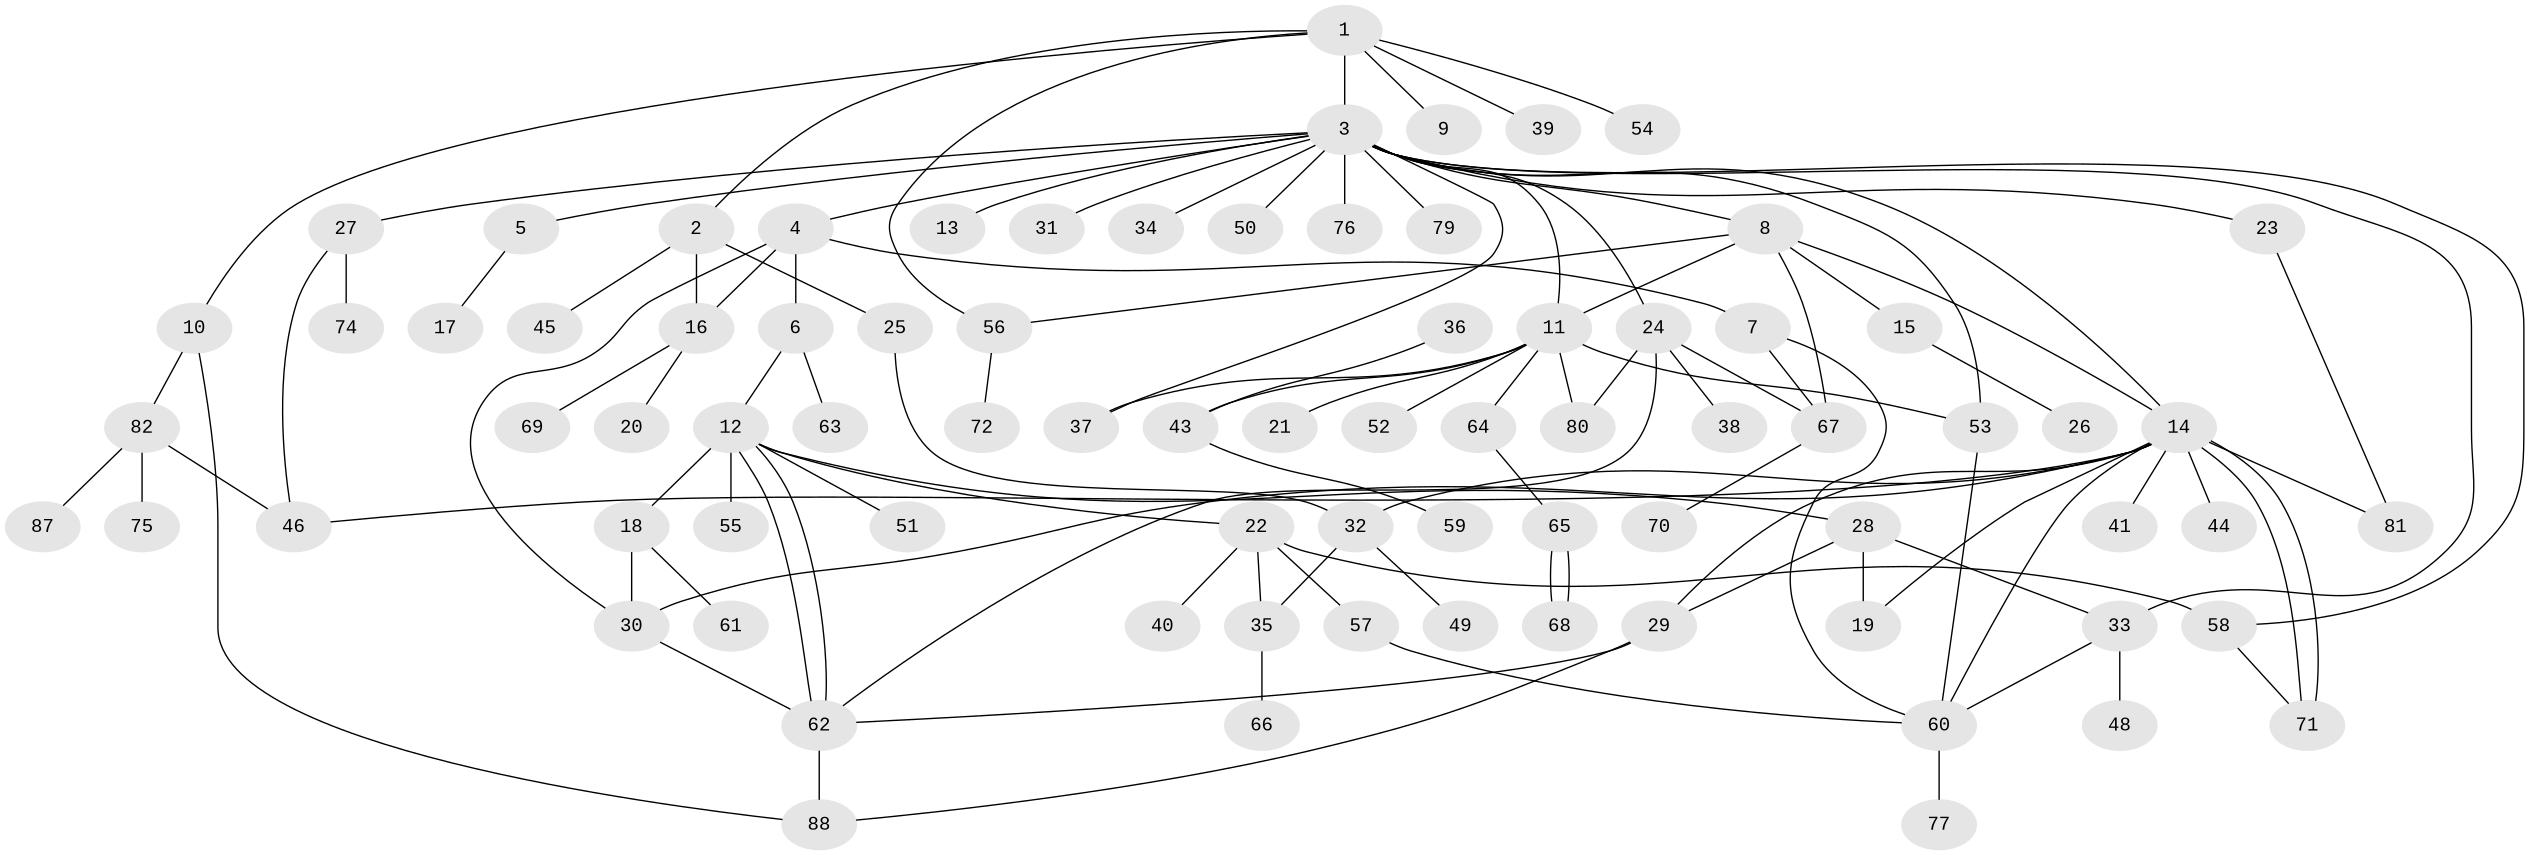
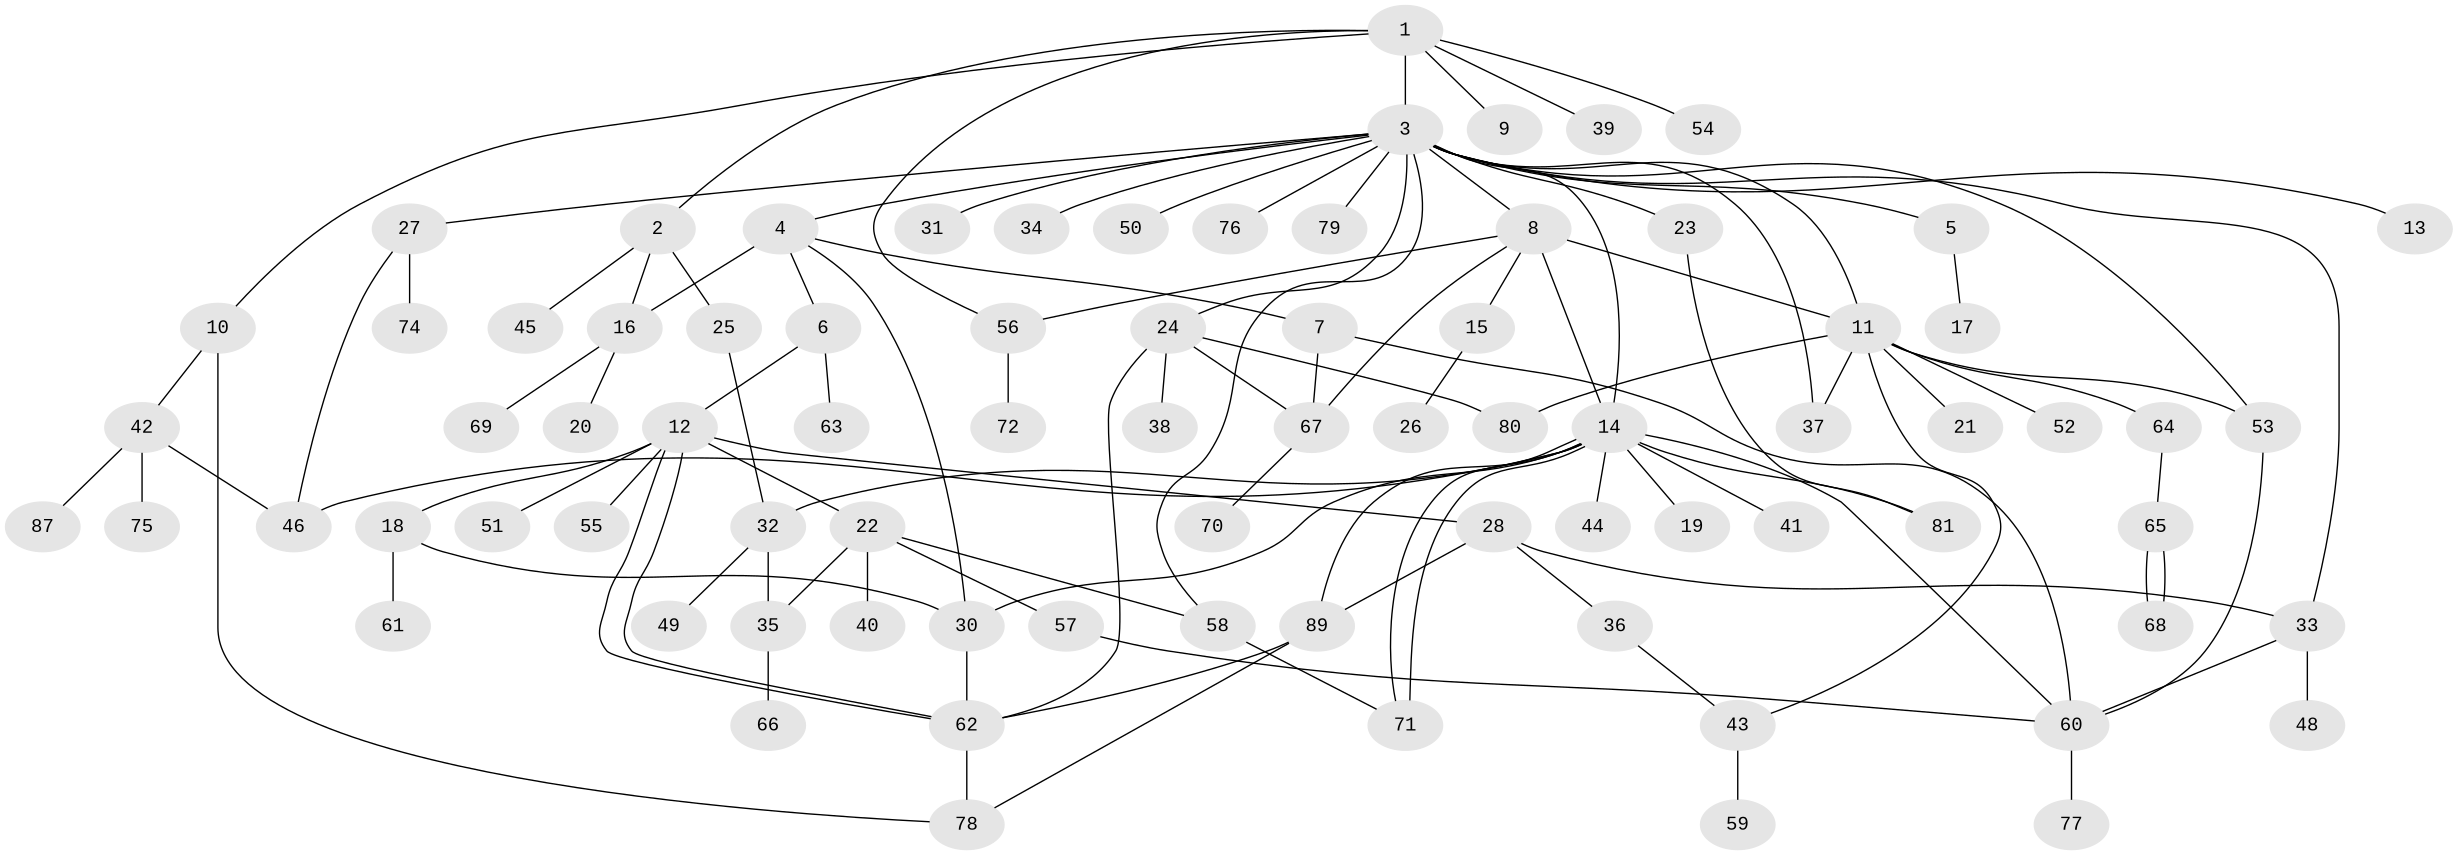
  graph {
    fontname="Liberation Mono"
    node [color=gray90 fontname="Liberation Mono" style=filled]
    edge [fontname="Liberation Mono"]
    1
    2
    3
    9
    10
    39
    54
    56
    16
    25
    45
    4
    5
    8
    11
    13
    14
    23
    24
    27
    31
    33
    34
    37
    50
    53
    58
    76
    79
-   42 [label=82]
-   78 [label=88]
+   42
+   78
    72
    20
    69
    32
    6
    7
    30
    17
    67
    15
    21
    43
    52
    64
    80
    60
    19
-   29
+   29 [label=89]
    41
    44
    46
    71
    81
    62
    38
    74
    48
    12
    63
    18
    22
    28
    51
    55
    77
    70
    26
    n69 [label=87]
    75
    59
    65
    61
    35
    40
    57
    36
    49
    66
    68
    1 -- 2
    1 -- 3
    1 -- 9
    1 -- 10
    1 -- 39
    1 -- 54
    1 -- 56
    2 -- 16
    2 -- 25
    2 -- 45
    3 -- 4
    3 -- 5
    3 -- 8
    3 -- 11
    3 -- 13
    3 -- 14
    3 -- 23
    3 -- 24
    3 -- 27
    3 -- 31
    3 -- 33
    3 -- 34
    3 -- 37
    3 -- 50
    3 -- 53
    3 -- 58
    3 -- 76
    3 -- 79
    10 -- 42
    10 -- 78
    56 -- 72
    16 -- 20
    16 -- 69
    25 -- 32
    4 -- 16
    4 -- 6
    4 -- 7
    4 -- 30
    5 -- 17
    8 -- 56
    8 -- 11
    8 -- 14
    8 -- 67
    8 -- 15
    11 -- 37
    11 -- 53
    11 -- 21
    11 -- 43
    11 -- 52
    11 -- 64
    11 -- 80
    14 -- 32
    14 -- 30
    14 -- 60
    14 -- 19
    14 -- 29
    14 -- 41
    14 -- 44
    14 -- 46
    14 -- 71
    14 -- 71
    14 -- 81
    23 -- 81
    24 -- 67
    24 -- 80
    24 -- 62
    24 -- 38
    27 -- 46
    27 -- 74
    33 -- 60
    33 -- 48
    53 -- 60
    58 -- 71
    42 -- 46
    42 -- n69
    42 -- 75
    32 -- 35
    32 -- 49
    6 -- 12
    6 -- 63
    7 -- 67
    7 -- 60
    30 -- 62
    67 -- 70
    15 -- 26
    43 -- 59
    64 -- 65
    60 -- 77
    29 -- 78
    29 -- 62
    62 -- 78
    12 -- 62
    12 -- 62
    12 -- 18
    12 -- 22
    12 -- 28
    12 -- 51
    12 -- 55
    18 -- 30
    18 -- 61
    22 -- 58
    22 -- 35
    22 -- 40
    22 -- 57
    28 -- 33
    28 -- 29
-   28 -- 19
+   28 -- 36
    65 -- 68
    65 -- 68
    35 -- 66
    57 -- 60
    36 -- 43
  }
